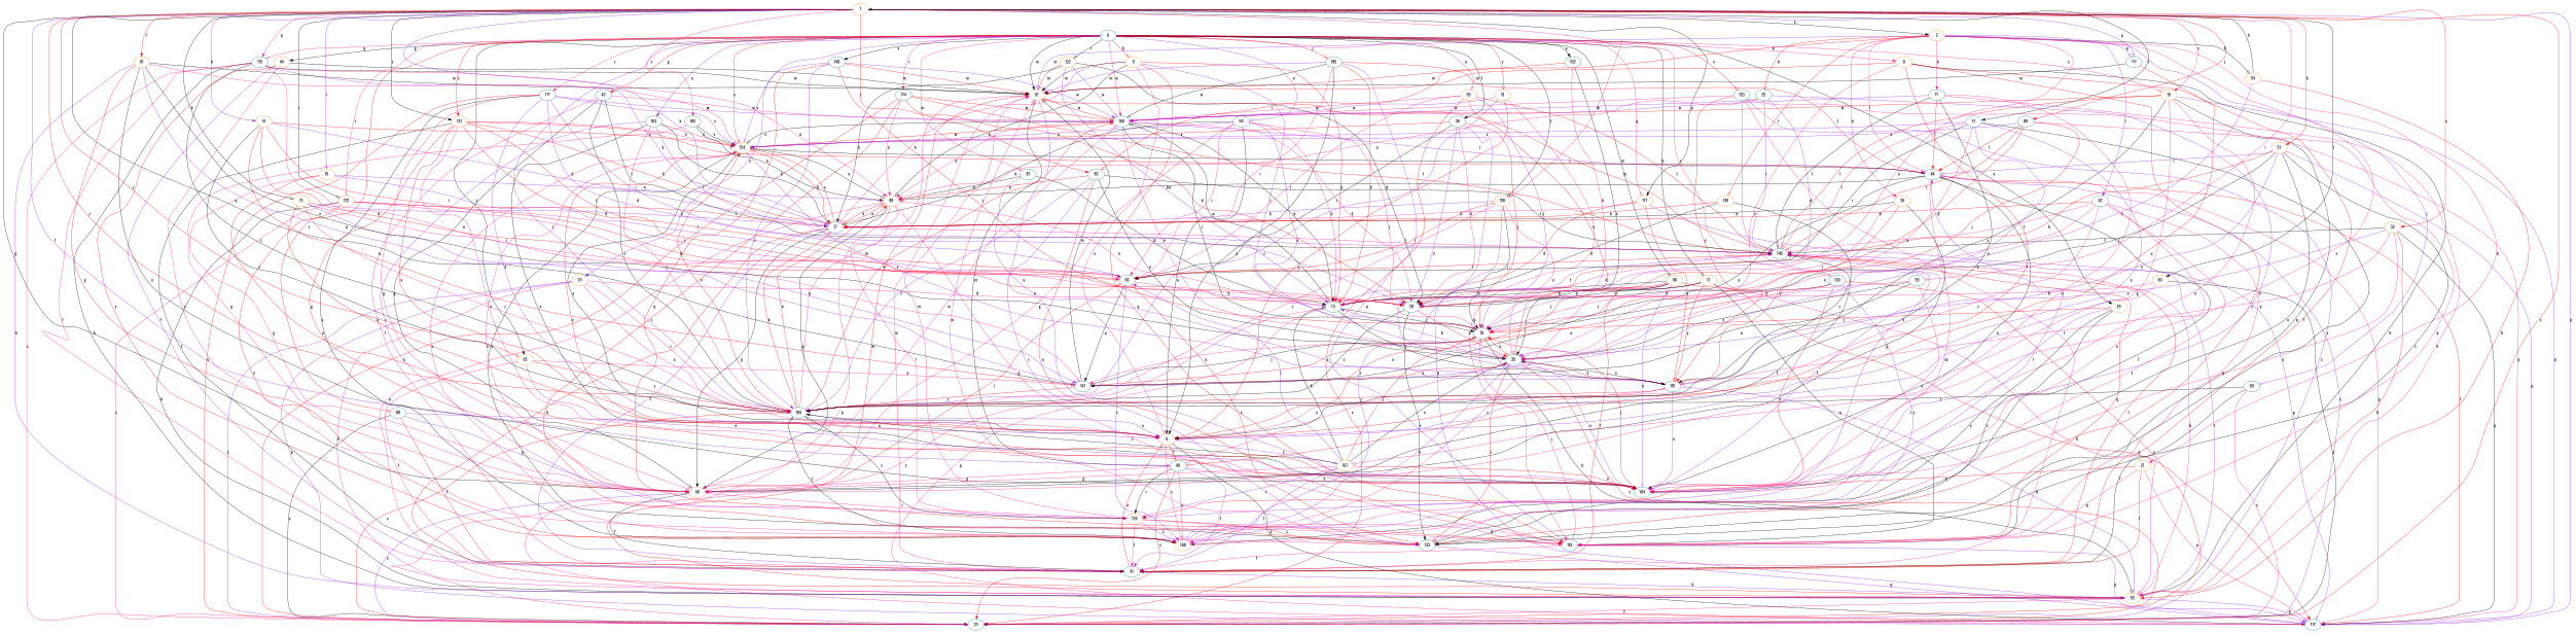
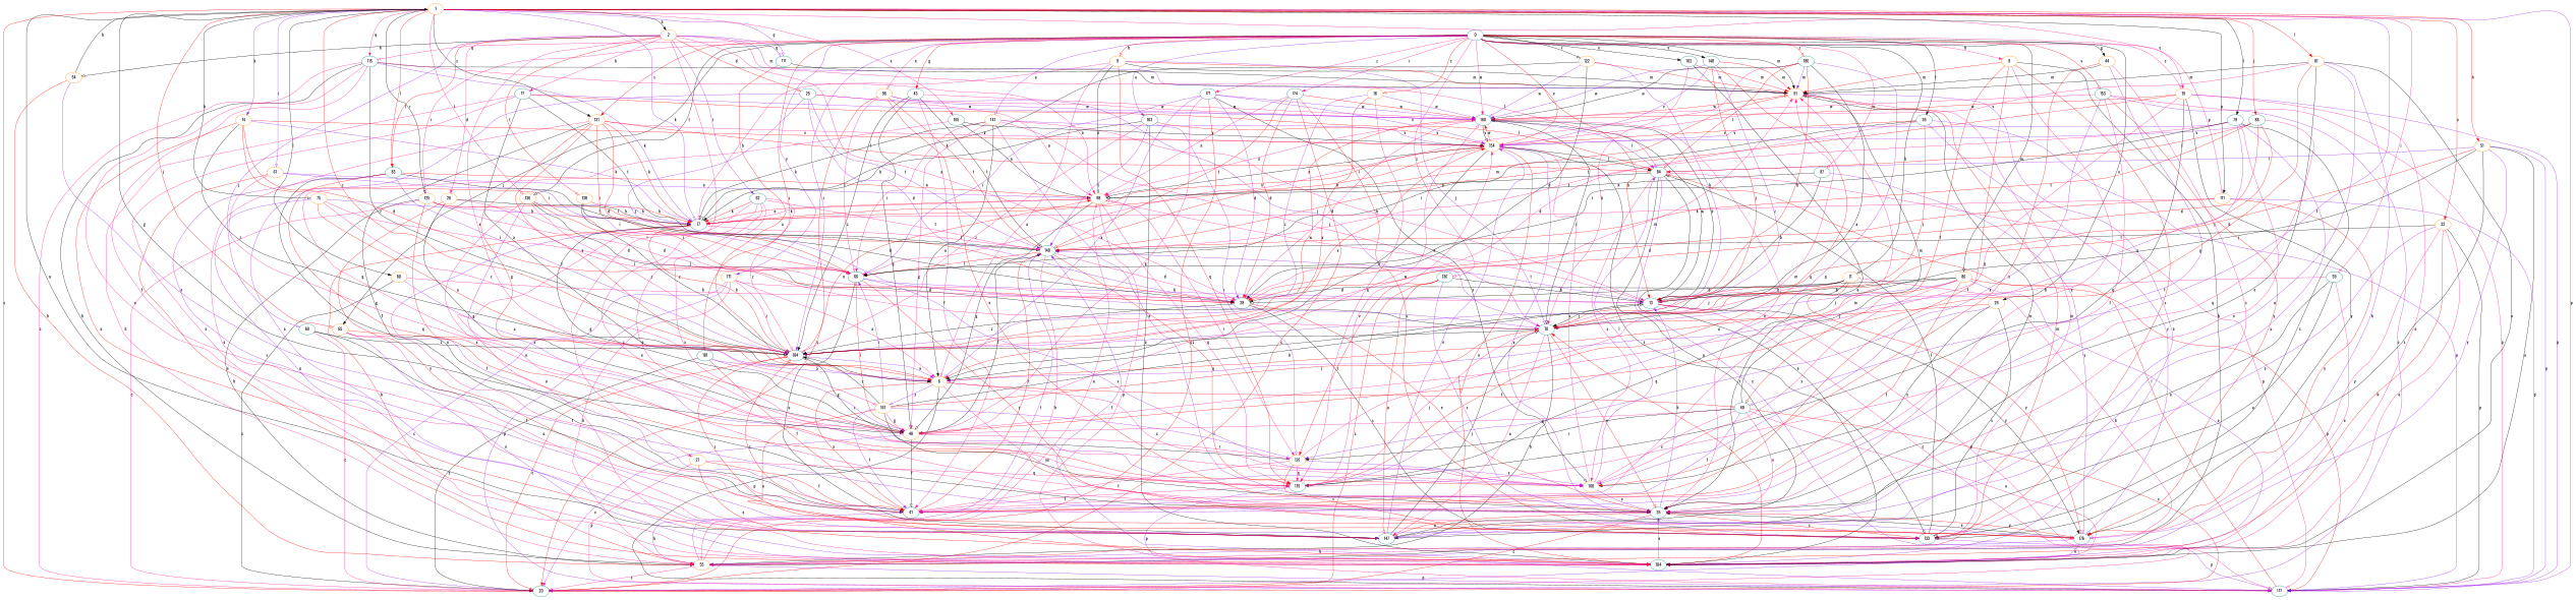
  strict digraph {
    fontname=Oswald
    node [color=teal fontname=Oswald]
    edge [arrowhead=onormal color=red fontname=Oswald]
    8 [color=darkorange]
    0
    9 [color=darkorange]
    11 [color=darkorange]
    18 [color=darkorange]
    19 [color=darkorange]
    29 [color=darkorange]
    36
    43
    44 [color=darkorange]
    65 [color=darkorange]
    86 [color=darkorange]
    87
    91 [color=darkorange]
    96 [color=darkorange]
    102
    103
    111 [color=darkorange]
    115
    122 [color=darkorange]
    124
    125 [color=darkorange]
    130
    131 [color=darkorange]
    136 [color=darkorange]
-   142
+   142 [color=darkorange]
    148
    153
    154 [color=darkorange]
    160
    171 [color=darkorange]
    177
    180
    181
    184
    40
    35
    41
    55 [color=darkorange]
    133
    77
    6 [color=darkorange]
    13
    70
    98 [color=darkorange]
    119
    28
    176
    48 [color=darkorange]
    112
    104
    140
    168 [color=darkorange]
    126 [color=darkorange]
    n55 [label=66]
    147
    20
    84
    1 [color=darkorange]
    2 [color=darkorange]
    32 [color=darkorange]
    51 [color=darkorange]
    59
    61 [color=darkorange]
    n65 [label=88]
    74 [color=darkorange]
    75 [color=darkorange]
    79
    80 [color=darkorange]
    81 [color=darkorange]
    83
    117
    165
    54 [color=darkorange]
    n75 [label=72]
    21 [color=darkorange]
    25
    26 [color=darkorange]
    62
    69
    138 [color=darkorange]
    167 [color=darkorange]
    8 -> 91 [arrowhead=normal label=m]
    8 -> 40 [label=f]
    8 -> 35 [arrowhead=normal color=deeppink label=e]
    8 -> 41 [arrowhead=normal label=f]
    8 -> 55 [color=black label=h]
    8 -> 133 [arrowhead=normal label=s]
    0 -> 8 [arrowhead=normal color=deeppink label=b]
    0 -> 9 [label=b]
    0 -> 11 [color=black label=b]
    0 -> 18 [label=c]
    0 -> 19 [color=deeppink label=c]
    0 -> 29 [arrowhead=normal color=black label=e]
    0 -> 36 [arrowhead=normal color=black label=f]
    0 -> 43 [arrowhead=normal label=g]
    0 -> 44 [arrowhead=normal color=black label=g]
    0 -> 65 [arrowhead=normal color=black label=j]
    0 -> 86 [color=black label=m]
    0 -> 87 [color=deeppink label=m]
    0 -> 91 [arrowhead=normal color=black label=m]
    0 -> 96 [color=deeppink label=n]
    0 -> 102 [arrowhead=normal color=black label=o]
    0 -> 103 [arrowhead=normal color=purple label=o]
    0 -> 111 [color=deeppink label=p]
    0 -> 115 [color=deeppink label=q]
    0 -> 122 [color=black label=r]
    0 -> 124 [arrowhead=normal color=deeppink label=r]
    0 -> 125 [color=deeppink label=r]
    0 -> 130 [color=deeppink label=s]
    0 -> 131 [arrowhead=normal label=s]
    0 -> 136 [color=black label=t]
    0 -> 142 [color=purple label=u]
    0 -> 148 [arrowhead=normal color=black label=v]
    0 -> 153 [label=v]
    0 -> 154 [label=v]
    0 -> 160 [arrowhead=normal color=deeppink label=w]
    0 -> 171 [arrowhead=normal color=purple label=y]
    0 -> 177 [arrowhead=normal color=deeppink label=z]
    0 -> 180 [label=z]
    0 -> 181 [label=z]
    0 -> 184 [arrowhead=normal color=purple label=z]
    9 -> 91 [arrowhead=normal color=black label=m]
    9 -> 77 [color=deeppink label=k]
    9 -> 6 [color=deeppink label=a]
    9 -> 13 [arrowhead=normal label=b]
    9 -> 70 [color=purple label=j]
    9 -> 98 [color=black label=n]
    9 -> 119 [arrowhead=normal label=q]
    11 -> 55 [color=deeppink label=h]
    11 -> 13 [color=black label=b]
    11 -> 70 [color=deeppink label=j]
    11 -> 119 [arrowhead=normal color=black label=q]
    11 -> 28 [arrowhead=normal color=black label=d]
    11 -> 176 [label=y]
    18 -> 160 [arrowhead=normal color=purple label=w]
    18 -> 184 [color=purple label=z]
    18 -> 6 [arrowhead=normal label=a]
    18 -> 119 [arrowhead=normal color=deeppink label=q]
    19 -> 160 [label=w]
    19 -> 119 [arrowhead=normal color=black label=q]
    19 -> 176 [arrowhead=normal color=black label=y]
    19 -> 48 [arrowhead=normal color=deeppink label=g]
    19 -> 112 [color=purple label=p]
    19 -> 104 [color=deeppink label=o]
    19 -> 140 [label=t]
    29 -> 133 [color=black label=s]
    29 -> 70 [label=j]
    29 -> 168 [arrowhead=normal color=black label=x]
    29 -> 126 [arrowhead=normal color=purple label=r]
    36 -> 154 [arrowhead=normal label=v]
    36 -> 70 [arrowhead=normal label=j]
    36 -> 28 [arrowhead=normal color=deeppink label=d]
    36 -> 176 [color=purple label=y]
    36 -> 112 [color=purple label=p]
    36 -> n55 [arrowhead=normal color=black label=i]
    43 -> 160 [arrowhead=normal color=deeppink label=w]
    43 -> 184 [arrowhead=normal color=black label=z]
    43 -> 41 [arrowhead=normal color=deeppink label=f]
    43 -> 48 [color=black label=g]
    43 -> 140 [color=black label=t]
    44 -> 91 [arrowhead=normal color=black label=m]
    44 -> 41 [color=purple label=f]
    44 -> 133 [arrowhead=normal color=deeppink label=s]
    44 -> 168 [arrowhead=normal label=x]
    65 -> 184 [label=z]
    65 -> 41 [color=deeppink label=f]
    65 -> 104 [arrowhead=normal color=purple label=o]
    65 -> 147 [color=deeppink label=u]
    86 -> 41 [label=f]
    86 -> 6 [arrowhead=normal label=a]
    86 -> 13 [color=black label=b]
    86 -> 70 [arrowhead=normal color=purple label=j]
    86 -> 28 [color=black label=d]
    86 -> 112 [arrowhead=normal label=p]
    86 -> 104 [color=purple label=o]
    86 -> 168 [color=deeppink label=x]
    87 -> 13 [arrowhead=normal color=black label=b]
    87 -> 98 [color=black label=n]
    87 -> 176 [color=purple label=y]
    91 -> 160 [label=w]
    91 -> 104 [color=purple label=o]
    96 -> 160 [arrowhead=normal color=deeppink label=w]
    96 -> 35 [label=e]
    96 -> 70 [arrowhead=normal color=purple label=j]
    96 -> 140 [label=t]
    96 -> n55 [color=deeppink label=i]
    96 -> 20 [arrowhead=normal label=c]
    102 -> 91 [arrowhead=normal label=m]
    102 -> 35 [arrowhead=normal color=black label=e]
    102 -> 70 [arrowhead=normal color=deeppink label=k]
    103 -> 154 [label=v]
    103 -> 184 [color=deeppink label=z]
    103 -> 77 [color=black label=k]
    103 -> 104 [arrowhead=normal color=black label=o]
    103 -> 140 [arrowhead=normal color=purple label=t]
    103 -> 126 [color=purple label=r]
    111 -> 77 [arrowhead=normal color=deeppink label=k]
    111 -> 28 [arrowhead=normal label=d]
    111 -> 176 [label=y]
    111 -> 112 [color=purple label=p]
    115 -> 91 [color=black label=m]
    115 -> 184 [color=black label=z]
    115 -> 41 [arrowhead=normal color=deeppink label=f]
    115 -> 55 [arrowhead=normal color=black label=h]
    115 -> 77 [color=purple label=k]
    115 -> 98 [arrowhead=normal color=deeppink label=n]
    115 -> 147 [color=deeppink label=u]
    115 -> 20 [color=deeppink label=c]
    122 -> 91 [label=m]
    122 -> 160 [color=purple label=w]
    122 -> 77 [arrowhead=normal color=black label=k]
    122 -> 13 [arrowhead=normal color=purple label=b]
    122 -> 28 [arrowhead=normal color=black label=d]
    124 -> 160 [label=w]
    124 -> 133 [label=s]
    124 -> 98 [arrowhead=normal color=deeppink label=n]
    124 -> 28 [arrowhead=normal label=d]
    124 -> 140 [label=t]
    124 -> 20 [arrowhead=normal label=c]
    125 -> 55 [arrowhead=normal color=black label=h]
    125 -> 77 [arrowhead=normal label=l]
    125 -> 28 [arrowhead=normal color=deeppink label=d]
    125 -> 168 [label=x]
    125 -> n55 [color=deeppink label=i]
    125 -> 20 [color=deeppink label=c]
    130 -> 133 [color=purple label=s]
    130 -> 13 [arrowhead=normal color=black label=b]
    130 -> 126 [arrowhead=normal label=r]
    130 -> 147 [label=u]
    130 -> 20 [arrowhead=normal label=c]
    131 -> 154 [arrowhead=normal color=deeppink label=v]
    131 -> 41 [color=black label=f]
    131 -> 77 [label=k]
    131 -> 6 [arrowhead=normal label=a]
    131 -> 28 [label=d]
    131 -> 48 [arrowhead=normal label=g]
    131 -> 104 [color=deeppink label=o]
    131 -> n55 [arrowhead=normal label=i]
    131 -> 84 [label=l]
    136 -> 184 [arrowhead=normal color=deeppink label=z]
    136 -> 35 [color=deeppink label=e]
    136 -> 77 [arrowhead=normal color=purple label=k]
    136 -> 70 [arrowhead=normal color=black label=j]
    136 -> 168 [color=purple label=x]
    136 -> n55 [arrowhead=normal label=i]
    142 -> 154 [arrowhead=normal color=purple label=v]
    142 -> 35 [arrowhead=normal color=purple label=e]
    142 -> 77 [color=black label=k]
    142 -> 6 [arrowhead=normal color=black label=a]
    142 -> 13 [arrowhead=normal color=deeppink label=b]
    142 -> 70 [color=deeppink label=j]
    142 -> 48 [arrowhead=normal color=deeppink label=g]
    142 -> n55 [arrowhead=normal color=deeppink label=i]
    148 -> 91 [arrowhead=normal label=m]
    148 -> 154 [color=purple label=v]
    148 -> 160 [arrowhead=normal color=purple label=w]
    148 -> 184 [arrowhead=normal color=purple label=z]
    148 -> 70 [label=j]
    148 -> 119 [label=q]
    153 -> 160 [arrowhead=normal color=deeppink label=w]
    153 -> 41 [color=deeppink label=f]
    153 -> 176 [arrowhead=normal label=y]
    153 -> 112 [arrowhead=normal color=deeppink label=p]
    153 -> 168 [arrowhead=normal color=purple label=x]
    153 -> 20 [arrowhead=normal color=purple label=c]
    154 -> 160 [arrowhead=normal label=w]
    154 -> 133 [color=black label=s]
    154 -> 77 [arrowhead=normal label=k]
    154 -> 6 [arrowhead=normal color=black label=a]
    154 -> 98 [color=black label=n]
    154 -> 104 [arrowhead=normal label=o]
    154 -> 84 [arrowhead=normal color=black label=l]
    160 -> 154 [color=black label=v]
    160 -> 35 [color=deeppink label=e]
    160 -> 13 [arrowhead=normal color=black label=b]
    160 -> 70 [color=black label=j]
    160 -> 98 [arrowhead=normal color=deeppink label=n]
    160 -> 28 [arrowhead=normal color=deeppink label=d]
    160 -> 84 [arrowhead=normal color=purple label=l]
    171 -> 184 [arrowhead=normal color=deeppink label=z]
    171 -> 55 [arrowhead=normal color=deeppink label=h]
    171 -> 6 [arrowhead=normal color=deeppink label=a]
    171 -> 28 [color=deeppink label=d]
    171 -> 112 [color=purple label=p]
    171 -> 20 [arrowhead=normal color=purple label=c]
    177 -> 154 [arrowhead=normal color=purple label=v]
    177 -> 160 [color=purple label=w]
    177 -> 6 [color=purple label=a]
    177 -> 28 [arrowhead=normal color=purple label=d]
    177 -> 48 [color=deeppink label=g]
    177 -> 168 [color=black label=x]
    177 -> n55 [color=purple label=i]
    177 -> 20 [arrowhead=normal label=c]
    180 -> 91 [arrowhead=normal color=purple label=m]
    180 -> 160 [color=black label=w]
    180 -> 6 [arrowhead=normal color=black label=a]
    180 -> 13 [arrowhead=normal label=b]
    180 -> 119 [color=purple label=q]
    180 -> n55 [arrowhead=normal color=deeppink label=i]
    180 -> 84 [label=l]
    181 -> 41 [arrowhead=normal label=f]
    181 -> 6 [color=purple label=a]
    181 -> 48 [arrowhead=normal color=purple label=g]
    181 -> 20 [color=black label=c]
    184 -> 91 [arrowhead=normal color=deeppink label=m]
    184 -> 154 [arrowhead=normal label=v]
    184 -> 160 [label=w]
    184 -> 77 [label=k]
    184 -> 6 [arrowhead=normal color=purple label=a]
    184 -> 98 [arrowhead=normal label=n]
    184 -> 20 [label=c]
    40 -> 91 [color=black label=m]
    40 -> 35 [arrowhead=normal color=deeppink label=e]
    40 -> 41 [arrowhead=normal color=purple label=f]
    40 -> 48 [color=deeppink label=g]
    40 -> 104 [arrowhead=normal color=deeppink label=o]
    40 -> 168 [color=deeppink label=x]
    40 -> 126 [arrowhead=normal color=black label=r]
    40 -> 20 [arrowhead=normal label=c]
    35 -> 133 [label=s]
    35 -> 13 [arrowhead=normal color=purple label=b]
    35 -> 176 [label=y]
    35 -> 147 [label=u]
    35 -> 20 [arrowhead=normal label=c]
    41 -> 91 [arrowhead=normal color=deeppink label=m]
    41 -> 55 [arrowhead=normal color=purple label=h]
    41 -> 6 [label=a]
    41 -> 140 [arrowhead=normal label=t]
    55 -> 91 [label=m]
    55 -> 98 [color=deeppink label=n]
    55 -> 112 [color=purple label=p]
    55 -> 140 [arrowhead=normal color=purple label=t]
    55 -> 20 [color=deeppink label=c]
    133 -> 91 [color=deeppink label=m]
    133 -> 112 [color=purple label=p]
    133 -> 84 [color=black label=l]
    77 -> 154 [label=v]
    77 -> 41 [color=purple label=f]
    77 -> 55 [label=h]
    77 -> 98 [label=n]
    77 -> 48 [arrowhead=normal color=black label=g]
    77 -> 140 [color=deeppink label=t]
    6 -> 40 [label=f]
    6 -> 176 [color=deeppink label=y]
    6 -> 112 [color=black label=p]
    6 -> 168 [color=deeppink label=x]
    6 -> 167 [color=purple label=x]
    13 -> 160 [color=black label=w]
    13 -> 70 [arrowhead=normal color=black label=j]
    13 -> 98 [color=deeppink label=n]
    13 -> 176 [arrowhead=normal color=black label=y]
    13 -> 112 [color=deeppink label=p]
    13 -> 140 [arrowhead=normal color=purple label=t]
    13 -> 20 [color=deeppink label=c]
-   168 -> 184 [color=black label=z]
+   70 -> 184 [color=black label=z]
    70 -> 35 [label=e]
    70 -> 55 [color=black label=h]
    70 -> 147 [arrowhead=normal color=deeppink label=u]
-   98 -> 77 [label=k]
+   98 -> 77 [color=deeppink label=k]
    98 -> 119 [color=deeppink label=q]
    98 -> 48 [color=black label=g]
    98 -> 112 [arrowhead=normal color=deeppink label=p]
    98 -> 126 [arrowhead=normal color=deeppink label=r]
    119 -> 154 [arrowhead=normal color=deeppink label=v]
    119 -> 41 [arrowhead=normal color=deeppink label=f]
    119 -> 70 [color=deeppink label=j]
    119 -> 112 [arrowhead=normal color=purple label=p]
    28 -> 184 [arrowhead=normal color=black label=z]
    28 -> 35 [arrowhead=normal label=e]
    28 -> 133 [arrowhead=normal color=black label=s]
    176 -> 154 [color=purple label=v]
    176 -> 184 [label=z]
    176 -> 35 [arrowhead=normal color=black label=e]
    176 -> 55 [color=purple label=h]
    176 -> 104 [arrowhead=normal color=purple label=o]
    48 -> 160 [color=deeppink label=w]
    48 -> 41 [color=black label=f]
    48 -> 140 [color=black label=t]
    48 -> 126 [arrowhead=normal color=deeppink label=r]
    48 -> n55 [label=i]
    48 -> 20 [arrowhead=normal color=purple label=c]
    112 -> 84 [label=l]
    104 -> 35 [arrowhead=normal color=purple label=e]
    104 -> 70 [arrowhead=normal label=j]
    104 -> 140 [arrowhead=normal color=purple label=t]
    140 -> 91 [label=m]
    140 -> 55 [color=deeppink label=h]
    140 -> 119 [arrowhead=normal label=q]
    140 -> 28 [arrowhead=normal color=deeppink label=d]
    140 -> n55 [arrowhead=normal label=i]
    168 -> 154 [color=deeppink label=v]
    168 -> 35 [color=purple label=e]
    168 -> 84 [arrowhead=normal color=purple label=l]
    126 -> 91 [arrowhead=normal color=deeppink label=m]
    126 -> 184 [color=black label=z]
    126 -> 41 [arrowhead=normal color=deeppink label=f]
    126 -> 133 [label=s]
    126 -> 119 [arrowhead=normal color=deeppink label=q]
    126 -> 168 [arrowhead=normal color=purple label=x]
    n55 -> 133 [arrowhead=normal label=s]
    n55 -> 13 [arrowhead=normal color=purple label=b]
    n55 -> 168 [arrowhead=normal color=purple label=x]
    n55 -> 147 [arrowhead=normal color=black label=u]
    147 -> 91 [color=black label=m]
+   147 -> 154 [arrowhead=normal color=purple label=v]
    147 -> 184 [label=z]
    147 -> 70 [color=black label=j]
    84 -> 98 [color=black label=n]
    84 -> 112 [color=deeppink label=p]
    84 -> 104 [arrowhead=normal color=black label=o]
    84 -> 168 [arrowhead=normal color=deeppink label=x]
    84 -> 147 [color=black label=u]
    84 -> 20 [arrowhead=normal color=purple label=c]
    1 -> 19 [arrowhead=normal color=deeppink label=c]
    1 -> 65 [label=j]
    1 -> 111 [arrowhead=normal color=black label=p]
    1 -> 115 [arrowhead=normal color=deeppink label=q]
    1 -> 125 [color=black label=r]
    1 -> 131 [arrowhead=normal color=black label=s]
    1 -> 136 [color=deeppink label=t]
    1 -> 184 [label=z]
    1 -> 40 [color=purple label=f]
    1 -> 77 [color=purple label=k]
    1 -> 48 [color=black label=g]
    1 -> 112 [arrowhead=normal color=purple label=p]
    1 -> 147 [color=black label=u]
    1 -> 20 [label=c]
    1 -> 2 [arrowhead=normal color=black label=a]
    1 -> 32 [arrowhead=normal label=e]
    1 -> 51 [arrowhead=normal label=h]
    1 -> 59 [color=deeppink label=i]
    1 -> 61 [color=purple label=i]
    1 -> n65 [arrowhead=normal label=j]
    1 -> 74 [arrowhead=normal color=purple label=k]
    1 -> 75 [color=black label=k]
    1 -> 79 [arrowhead=normal color=black label=l]
    1 -> 80 [arrowhead=normal color=black label=l]
    1 -> 81 [arrowhead=normal label=l]
    1 -> 83 [arrowhead=normal label=l]
    1 -> 117 [color=purple label=q]
    1 -> 165 [arrowhead=normal color=deeppink label=x]
    2 -> 91 [color=purple label=m]
    2 -> 28 [arrowhead=normal color=deeppink label=u]
    2 -> 84 [color=deeppink label=l]
    2 -> 83 [label=l]
    2 -> 117 [color=purple label=q]
    2 -> 54 [color=black label=h]
    2 -> n75 [arrowhead=normal color=deeppink label=b]
    2 -> 21 [arrowhead=normal color=deeppink label=d]
    2 -> 25 [label=d]
    2 -> 26 [arrowhead=normal color=deeppink label=d]
    2 -> 62 [arrowhead=normal color=purple label=i]
    2 -> 69 [color=purple label=j]
    2 -> 138 [label=t]
    2 -> 167 [color=deeppink label=x]
    32 -> 35 [color=purple label=e]
    32 -> 55 [arrowhead=normal label=h]
    32 -> 176 [color=deeppink label=y]
    32 -> 112 [arrowhead=normal color=black label=p]
    32 -> 104 [arrowhead=normal color=deeppink label=o]
    32 -> 140 [arrowhead=normal color=black label=t]
    51 -> 133 [color=black label=s]
    51 -> 13 [label=b]
    51 -> 70 [arrowhead=normal color=black label=j]
    51 -> 176 [color=purple label=y]
    51 -> 112 [arrowhead=normal color=purple label=p]
    51 -> 104 [color=black label=o]
    51 -> 84 [color=purple label=l]
    59 -> 35 [arrowhead=normal color=black label=e]
    59 -> 13 [arrowhead=normal color=deeppink label=b]
    59 -> 104 [color=deeppink label=o]
    59 -> 147 [arrowhead=normal color=black label=u]
    61 -> 98 [arrowhead=normal color=purple label=n]
    61 -> 48 [arrowhead=normal color=deeppink label=g]
    61 -> 104 [arrowhead=normal label=o]
    61 -> n55 [color=purple label=i]
    n65 -> 154 [color=purple label=v]
    n65 -> 70 [arrowhead=normal label=j]
    n65 -> 119 [color=deeppink label=q]
    n65 -> 28 [label=d]
    n65 -> 140 [label=t]
    n65 -> 84 [arrowhead=normal label=l]
    74 -> 154 [arrowhead=normal label=v]
    74 -> 184 [color=black label=z]
    74 -> 77 [arrowhead=normal color=purple label=k]
    74 -> 28 [arrowhead=normal label=d]
    74 -> n55 [label=i]
    74 -> 147 [label=u]
    75 -> 184 [arrowhead=normal color=deeppink label=z]
    75 -> 77 [arrowhead=normal color=purple label=k]
    75 -> 6 [label=a]
    75 -> n55 [arrowhead=normal color=deeppink label=i]
    75 -> 147 [arrowhead=normal color=purple label=u]
    79 -> 154 [color=purple label=v]
    79 -> 35 [arrowhead=normal color=deeppink label=e]
    79 -> 133 [color=black label=s]
    79 -> 6 [arrowhead=normal color=purple label=a]
    79 -> 140 [color=deeppink label=t]
    79 -> n55 [arrowhead=normal color=black label=i]
    79 -> 147 [color=purple label=u]
    80 -> 6 [arrowhead=normal color=purple label=a]
    80 -> 13 [color=deeppink label=b]
    80 -> 20 [color=black label=c]
    81 -> 91 [color=black label=m]
    81 -> 154 [color=deeppink label=v]
    81 -> 35 [color=black label=e]
    81 -> 55 [color=purple label=h]
    81 -> 48 [label=g]
    81 -> 104 [color=black label=o]
    81 -> 147 [color=purple label=u]
    83 -> 184 [arrowhead=normal color=purple label=z]
    83 -> 35 [color=black label=e]
    83 -> 133 [arrowhead=normal color=purple label=s]
    83 -> 98 [label=n]
    83 -> 119 [arrowhead=normal label=q]
    83 -> 140 [color=black label=t]
    117 -> 91 [color=black label=m]
    117 -> 6 [label=a]
    165 -> 154 [color=black label=v]
    165 -> 98 [color=black label=n]
    165 -> 48 [color=deeppink label=g]
    54 -> 35 [arrowhead=normal color=purple label=e]
    54 -> 55 [arrowhead=normal label=h]
    54 -> 1 [arrowhead=normal color=black label=h]
    n75 -> 160 [color=purple label=w]
    n75 -> 55 [arrowhead=normal color=deeppink label=h]
    n75 -> 6 [arrowhead=normal color=black label=a]
    n75 -> 104 [color=deeppink label=o]
    n75 -> 140 [color=black label=t]
    n75 -> 84 [arrowhead=normal label=l]
    21 -> 41 [arrowhead=normal label=f]
    21 -> 119 [color=deeppink label=q]
    21 -> 112 [color=deeppink label=p]
    21 -> 104 [arrowhead=normal label=o]
    25 -> 160 [color=purple label=w]
+   25 -> 70 [color=purple label=j]
    25 -> 98 [arrowhead=normal color=deeppink label=n]
    25 -> 28 [color=purple label=d]
    25 -> 104 [color=purple label=o]
    25 -> 140 [arrowhead=normal color=purple label=t]
    26 -> 77 [color=black label=k]
    26 -> 70 [arrowhead=normal color=deeppink label=j]
    26 -> 176 [label=y]
    26 -> 48 [color=black label=g]
    62 -> 184 [color=deeppink label=z]
    62 -> 35 [color=deeppink label=e]
    62 -> 77 [arrowhead=normal label=k]
    62 -> 119 [arrowhead=normal color=deeppink label=q]
    62 -> 104 [color=deeppink label=o]
    62 -> 140 [arrowhead=normal color=deeppink label=t]
    62 -> 168 [color=deeppink label=x]
    69 -> 184 [color=black label=z]
    69 -> 41 [color=black label=f]
    69 -> 20 [color=deeppink label=c]
    138 -> 184 [color=black label=z]
    138 -> 77 [arrowhead=normal label=k]
    138 -> 28 [arrowhead=normal color=black label=d]
    167 -> 184 [arrowhead=normal color=black label=z]
    167 -> 35 [color=black label=e]
-   167 -> 41 [color=purple label=f]
+   167 -> 41 [arrowhead=normal color=purple label=f]
    167 -> 13 [color=black label=b]
    167 -> 70 [label=j]
    167 -> 48 [arrowhead=normal color=deeppink label=g]
    167 -> 104 [label=o]
    167 -> 126 [color=purple label=r]
    167 -> n55 [arrowhead=normal color=purple label=i]
  }
